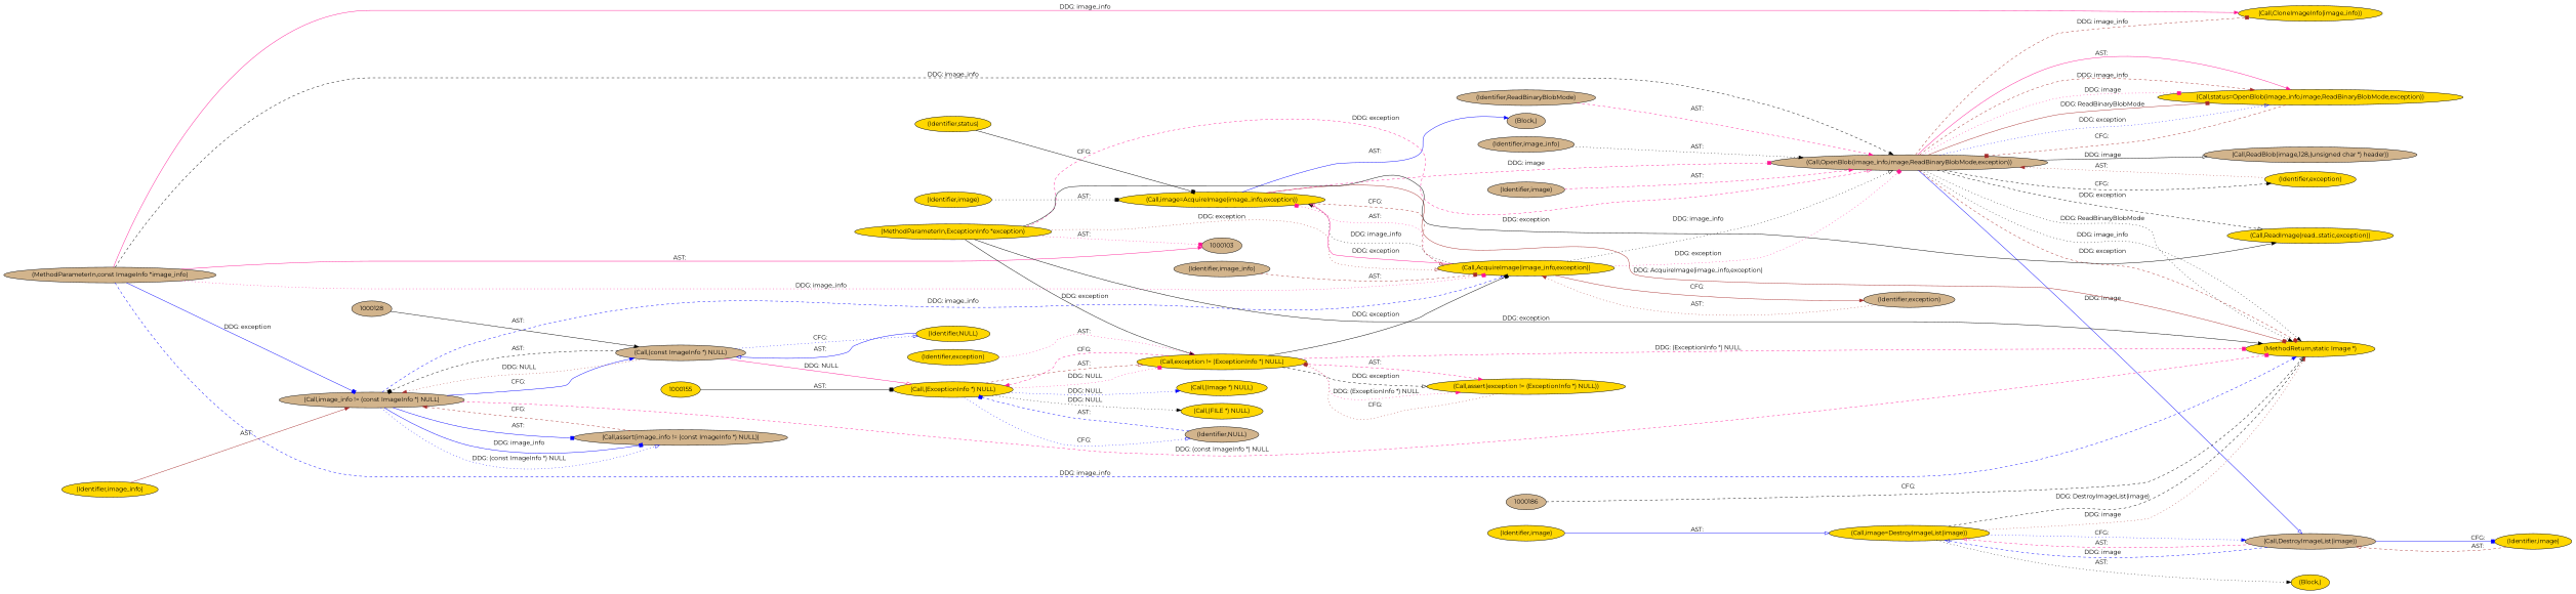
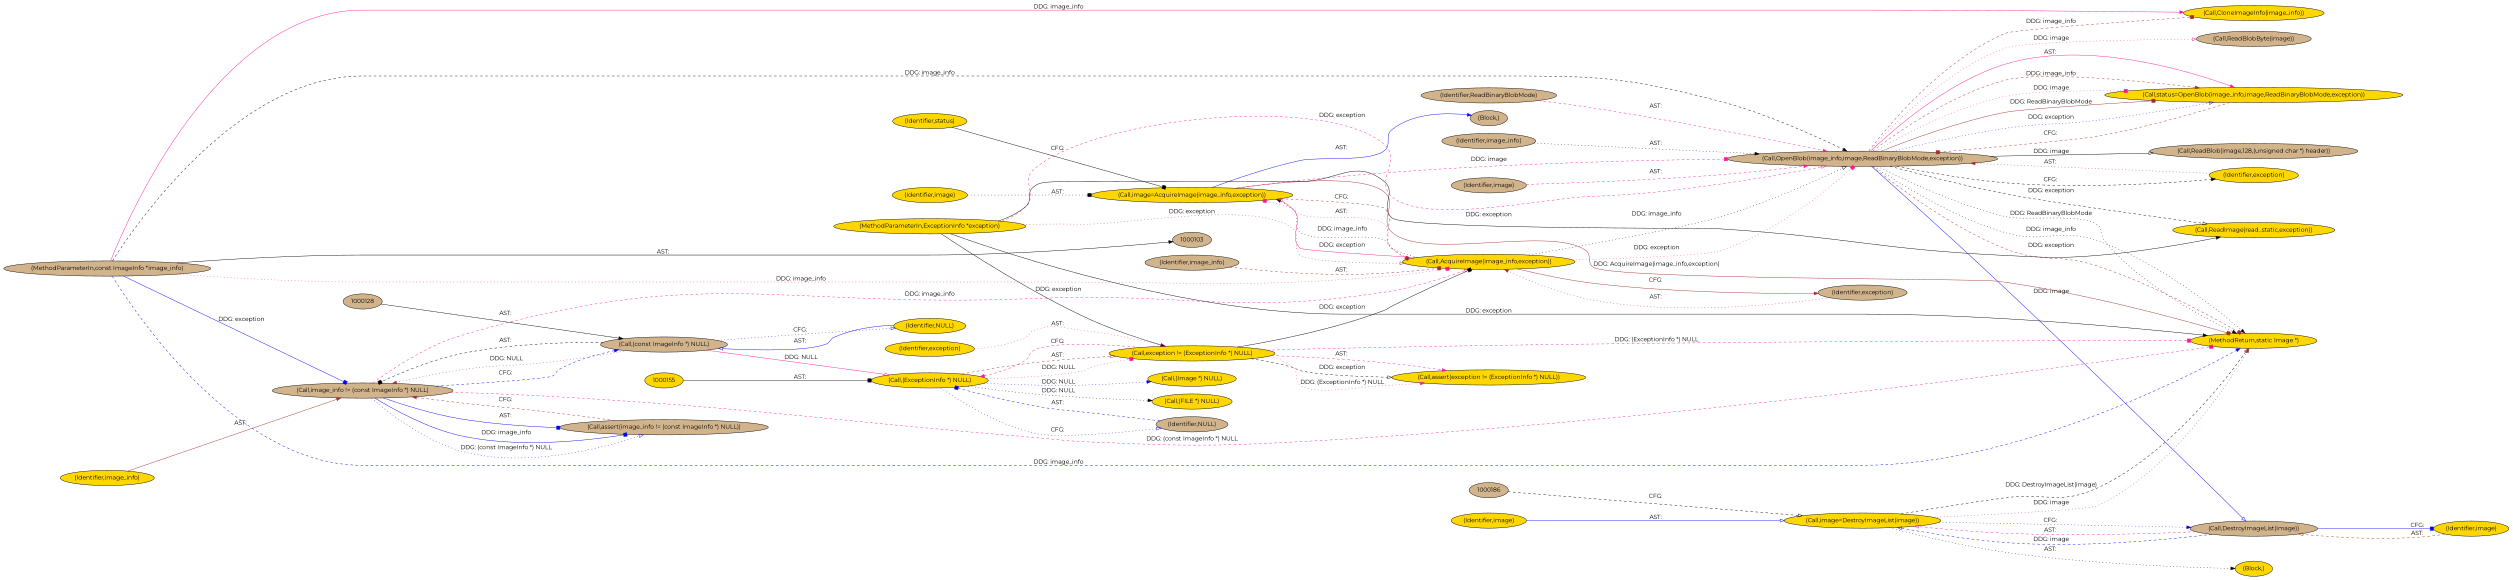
  digraph {
    fontname=Montserrat
    rankdir=LR
    node [fillcolor=gold fontname=Montserrat style=filled]
    edge [arrowhead=normal color=black fontname=Montserrat style=dotted]
    n1 [label="(Call,image=DestroyImageList(image))"]
    n2 [fillcolor=tan label="(Call,DestroyImageList(image))"]
    n3 [label="(Block,)"]
    n4 [label="(MethodReturn,static Image *)"]
    n5 [label="(Identifier,image)"]
    n6 [fillcolor=tan label="(Call,OpenBlob(image_info,image,ReadBinaryBlobMode,exception))"]
    n7 [label="(Call,CloneImageInfo(image_info))"]
    n8 [fillcolor=tan label="(Call,ReadBlob(image,128,(unsigned char *) header))"]
    n9 [label="(Call,ReadImage(read_static,exception))"]
    n10 [label="(Identifier,exception)"]
    n11 [label="(Call,status=OpenBlob(image_info,image,ReadBinaryBlobMode,exception))"]
+   n12 [fillcolor=tan label="(Call,ReadBlobByte(image))"]
    n13 [label="(Call,AcquireImage(image_info,exception))"]
    n14 [label="(Call,image=AcquireImage(image_info,exception))"]
    n15 [fillcolor=tan label="(Identifier,exception)"]
    n16 [fillcolor=tan label="(Block,)"]
    n17 [fillcolor=tan label="(Call,image_info != (const ImageInfo *) NULL)"]
    n18 [fillcolor=tan label="(Call,(const ImageInfo *) NULL)"]
    n19 [fillcolor=tan label="(Call,assert(image_info != (const ImageInfo *) NULL))"]
    n20 [label="(Call,(ExceptionInfo *) NULL)"]
    n21 [label="(Identifier,NULL)"]
    n22 [fillcolor=tan label="(MethodParameterIn,const ImageInfo *image_info)"]
    1000103 [fillcolor=tan]
    n24 [label="(Call,exception != (ExceptionInfo *) NULL)"]
    n25 [fillcolor=tan label="(Identifier,NULL)"]
    n26 [label="(Call,(Image *) NULL)"]
    n27 [label="(Call,(FILE *) NULL)"]
    n28 [label="(Call,assert(exception != (ExceptionInfo *) NULL))"]
    n29 [label="(MethodParameterIn,ExceptionInfo *exception)"]
    n30 [label="(Identifier,status)"]
    n31 [fillcolor=tan label="(Identifier,image_info)"]
    n32 [fillcolor=tan label="(Identifier,image)"]
    n33 [label="(Identifier,image)"]
    n34 [label="(Identifier,image)"]
    n35 [fillcolor=tan label="(Identifier,ReadBinaryBlobMode)"]
    n36 [label="(Identifier,exception)"]
    n37 [fillcolor=tan label="(Identifier,image_info)"]
    n38 [label="(Identifier,image_info)"]
    1000186 [fillcolor=tan]
    1000128 [fillcolor=tan]
    1000155
    n1 -> n2 [color=blue label="CFG: "]
    n1 -> n3 [label="AST: "]
    n1 -> n4 [arrowhead=onormal label="DDG: DestroyImageList(image)" style=dashed]
    n1 -> n4 [color=brown label="DDG: image"]
    n2 -> n1 [arrowhead=onormal color=deeppink label="AST: " style=dashed]
    n2 -> n1 [arrowhead=onormal color=blue label="DDG: image" style=dashed]
    n2 -> n5 [arrowhead=box color=blue label="CFG: " style=solid]
    n5 -> n2 [arrowhead=onormal color=brown label="AST: " style=dashed]
    n6 -> n2 [arrowhead=onormal color=blue label="DDG: image" style=solid]
    n6 -> n4 [label="DDG: ReadBinaryBlobMode"]
    n6 -> n4 [label="DDG: image_info"]
    n6 -> n4 [arrowhead=box color=brown label="DDG: exception" style=dashed]
    n6 -> n7 [arrowhead=box color=brown label="DDG: image_info" style=dashed]
    n6 -> n8 [arrowhead=onormal label="DDG: image" style=solid]
    n6 -> n9 [arrowhead=onormal label="DDG: exception" style=dashed]
    n6 -> n10 [label="CFG: " style=dashed]
    n6 -> n11 [color=deeppink label="AST: " style=solid]
    n6 -> n11 [color=brown label="DDG: image_info" style=dashed]
    n6 -> n11 [arrowhead=box color=deeppink label="DDG: image"]
    n6 -> n11 [arrowhead=box color=brown label="DDG: ReadBinaryBlobMode" style=solid]
    n6 -> n11 [arrowhead=onormal color=blue label="DDG: exception"]
+   n6 -> n12 [arrowhead=onormal color=deeppink label="DDG: image"]
    n10 -> n6 [color=brown label="AST: "]
    n11 -> n6 [arrowhead=box color=brown label="CFG: " style=dashed]
    n13 -> n6 [arrowhead=onormal label="DDG: image_info"]
    n13 -> n6 [arrowhead=box color=deeppink label="DDG: exception"]
    n13 -> n14 [arrowhead=box color=deeppink label="AST: "]
    n13 -> n14 [label="DDG: image_info"]
    n13 -> n14 [arrowhead=onormal color=deeppink label="DDG: exception" style=solid]
    n13 -> n15 [color=brown label="CFG: " style=solid]
    n14 -> n4 [arrowhead=box color=brown label="DDG: AcquireImage(image_info,exception)" style=solid]
    n14 -> n6 [arrowhead=box color=deeppink label="DDG: image" style=dashed]
-   n14 -> n13 [arrowhead=onormal color=brown label="CFG: " style=dashed]
+   n14 -> n13 [arrowhead=box color=brown label="CFG: " style=dashed]
    n14 -> n16 [color=blue label="AST: " style=solid]
    n15 -> n13 [color=brown label="AST: "]
    n17 -> n4 [arrowhead=box color=deeppink label="DDG: (const ImageInfo *) NULL" style=dashed]
-   n17 -> n13 [arrowhead=onormal color=blue label="DDG: image_info" style=dashed]
-   n17 -> n18 [color=blue label="CFG: " style=solid]
+   n17 -> n13 [arrowhead=onormal color=deeppink label="DDG: image_info" style=dashed]
+   n17 -> n18 [color=blue label="CFG: " style=dashed]
    n17 -> n19 [arrowhead=box color=blue label="AST: " style=solid]
    n17 -> n19 [arrowhead=box color=blue label="DDG: image_info" style=solid]
    n17 -> n19 [arrowhead=onormal color=blue label="DDG: (const ImageInfo *) NULL"]
    n18 -> n17 [arrowhead=box label="AST: " style=dashed]
    n18 -> n17 [color=brown label="DDG: NULL"]
    n18 -> n20 [arrowhead=onormal color=deeppink label="DDG: NULL" style=solid]
    n18 -> n21 [arrowhead=onormal color=blue label="CFG: "]
    n19 -> n17 [color=brown label="CFG: " style=dashed]
    n20 -> n24 [arrowhead=onormal color=brown label="AST: " style=dashed]
    n20 -> n24 [arrowhead=box color=deeppink label="DDG: NULL"]
    n20 -> n25 [arrowhead=onormal color=blue label="CFG: "]
    n20 -> n26 [color=blue label="DDG: NULL"]
    n20 -> n27 [label="DDG: NULL"]
    n21 -> n18 [arrowhead=onormal color=blue label="AST: " style=solid]
    n22 -> n4 [color=blue label="DDG: image_info" style=dashed]
    n22 -> n6 [label="DDG: image_info" style=dashed]
    n22 -> n7 [color=deeppink label="DDG: image_info" style=solid]
    n22 -> n13 [arrowhead=box color=deeppink label="DDG: image_info"]
    n22 -> n17 [arrowhead=box color=blue label="DDG: exception" style=solid]
-   n22 -> 1000103 [color=deeppink label="AST: " style=solid]
+   n22 -> 1000103 [label="AST: " style=solid]
    n24 -> n4 [arrowhead=box color=deeppink label="DDG: (ExceptionInfo *) NULL" style=dashed]
    n24 -> n13 [arrowhead=box label="DDG: exception" style=solid]
    n24 -> n20 [color=deeppink label="CFG: " style=dashed]
    n24 -> n28 [color=deeppink label="AST: " style=dashed]
    n24 -> n28 [arrowhead=onormal label="DDG: exception" style=dashed]
    n24 -> n28 [color=deeppink label="DDG: (ExceptionInfo *) NULL"]
    n25 -> n20 [arrowhead=box color=blue label="AST: " style=dashed]
-   n28 -> n24 [arrowhead=box color=brown label="CFG: "]
    n29 -> n4 [label="DDG: exception" style=solid]
    n29 -> n6 [arrowhead=onormal color=deeppink label="DDG: exception" style=dashed]
    n29 -> n9 [label="DDG: exception" style=solid]
    n29 -> n13 [arrowhead=onormal color=brown label="DDG: exception"]
-   n29 -> 1000103 [arrowhead=box color=deeppink label="AST: "]
    n29 -> n24 [label="DDG: exception" style=solid]
    n30 -> n14 [arrowhead=box label="CFG: " style=solid]
    n31 -> n13 [arrowhead=box color=brown label="AST: " style=dashed]
    n32 -> n6 [color=deeppink label="AST: " style=dashed]
    n33 -> n1 [arrowhead=onormal color=blue label="AST: " style=solid]
    n34 -> n14 [arrowhead=box label="AST: "]
    n35 -> n6 [color=deeppink label="AST: " style=dashed]
    n36 -> n24 [arrowhead=onormal color=deeppink label="AST: "]
    n37 -> n6 [label="AST: "]
    n38 -> n17 [color=brown label="AST: " style=solid]
-   1000186 -> n4 [arrowhead=onormal label="CFG: " style=dashed]
+   1000186 -> n1 [arrowhead=onormal label="CFG: " style=dashed]
    1000128 -> n18 [label="AST: " style=solid]
    1000155 -> n20 [arrowhead=box label="AST: " style=solid]
  }
